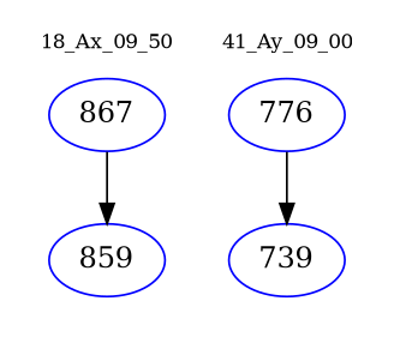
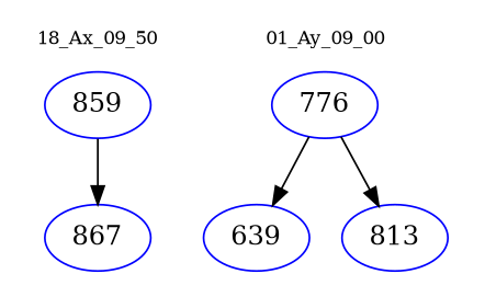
  digraph {
    node [color=blue]
    edge [color=black]
    n1 [label=859]
    n2 [label=867]
    n3 [label=776]
-   n4 [label=739]
+   n4 [label=639]
+   n5 [label=813]
    subgraph cluster_1 {
      color=white
      fontsize=10
      label="18_Ax_09_50"
      n1
      n2
    }
    subgraph cluster_2 {
      color=white
      fontsize=10
-     label="41_Ay_09_00"
+     label="01_Ay_09_00"
      n3
      n4
+     n5
    }
-   n2 -> n1
+   n1 -> n2
    n3 -> n4
+   n3 -> n5
  }
